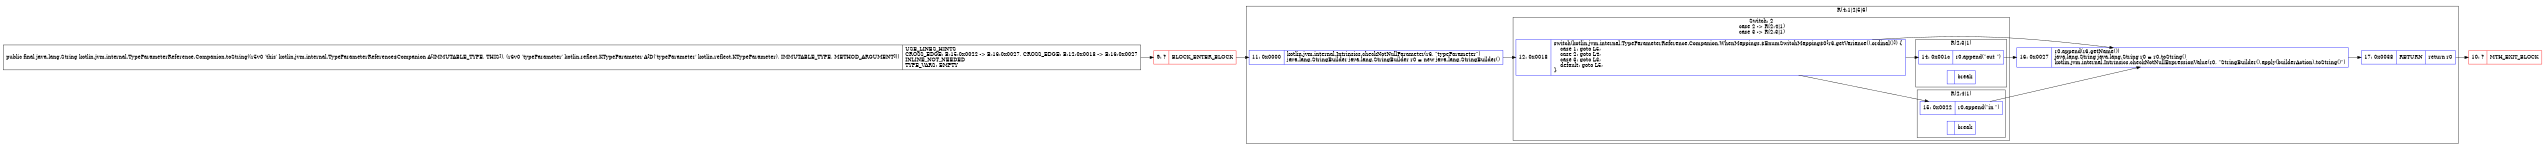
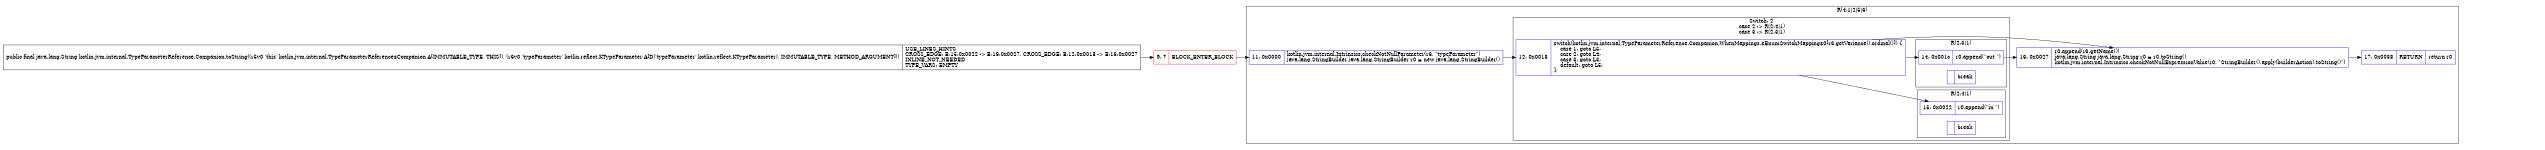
  digraph {
    rankdir=LR
    node [color=blue shape=record]
    n1 [label="{15\:\ 0x0022|r0.append(\"in \")\l}"]
    n2 [label="{|break\l}"]
    n3 [label="{14\:\ 0x001c|r0.append(\"out \")\l}"]
    n4 [label="{|break\l}"]
    n5 [label="{12\:\ 0x0018|switch(kotlin.jvm.internal.TypeParameterReference.Companion.WhenMappings.$EnumSwitchMapping$0[r6.getVariance().ordinal()]) \{\l    case 1: goto L5;\l    case 2: goto L4;\l    case 3: goto L3;\l    default: goto L5;\l\}\l}"]
    n6 [label="{11\:\ 0x0000|kotlin.jvm.internal.Intrinsics.checkNotNullParameter(r6, \"typeParameter\")\ljava.lang.StringBuilder java.lang.StringBuilder r0 = new java.lang.StringBuilder()\l}"]
    n7 [label="{16\:\ 0x0027|r0.append(r6.getName())\ljava.lang.String java.lang.String r0 = r0.toString()\lkotlin.jvm.internal.Intrinsics.checkNotNullExpressionValue(r0, \"StringBuilder().apply(builderAction).toString()\")\l}"]
    n8 [label="{17\:\ 0x0038|RETURN\l|return r0\l}"]
-   n9 [color=red label="{10\:\ ?|MTH_EXIT_BLOCK\l}"]
    n10 [color=red label="{9\:\ ?|BLOCK_ENTER_BLOCK\l}"]
    n11 [label="{public final java.lang.String kotlin.jvm.internal.TypeParameterReference.Companion.toString((r5v0 'this' kotlin.jvm.internal.TypeParameterReference$Companion A[IMMUTABLE_TYPE, THIS]), (r6v0 'typeParameter' kotlin.reflect.KTypeParameter A[D('typeParameter' kotlin.reflect.KTypeParameter), IMMUTABLE_TYPE, METHOD_ARGUMENT]))  | USE_LINES_HINTS\lCROSS_EDGE: B:15:0x0022 \-\> B:16:0x0027, CROSS_EDGE: B:12:0x0018 \-\> B:16:0x0027\lINLINE_NOT_NEEDED\lTYPE_VARS: EMPTY\l}" color=""]
    subgraph cluster_1 {
      label="R(4:1|2|5|6)"
      n6
      n7
      n8
      subgraph cluster_2 {
        label="Switch: 2\n case 2 -> R(2:4|1)\n case 3 -> R(2:3|1)"
        n5
        subgraph cluster_3 {
          label="R(2:4|1)"
          n1
          n2
        }
        subgraph cluster_4 {
          label="R(2:3|1)"
          n3
          n4
        }
      }
    }
-   n1 -> n7
    n3 -> n7
    n5 -> n1
    n5 -> n3
    n5 -> n7
    n6 -> n5
    n7 -> n8
-   n8 -> n9
    n10 -> n6
    n11 -> n10
  }
